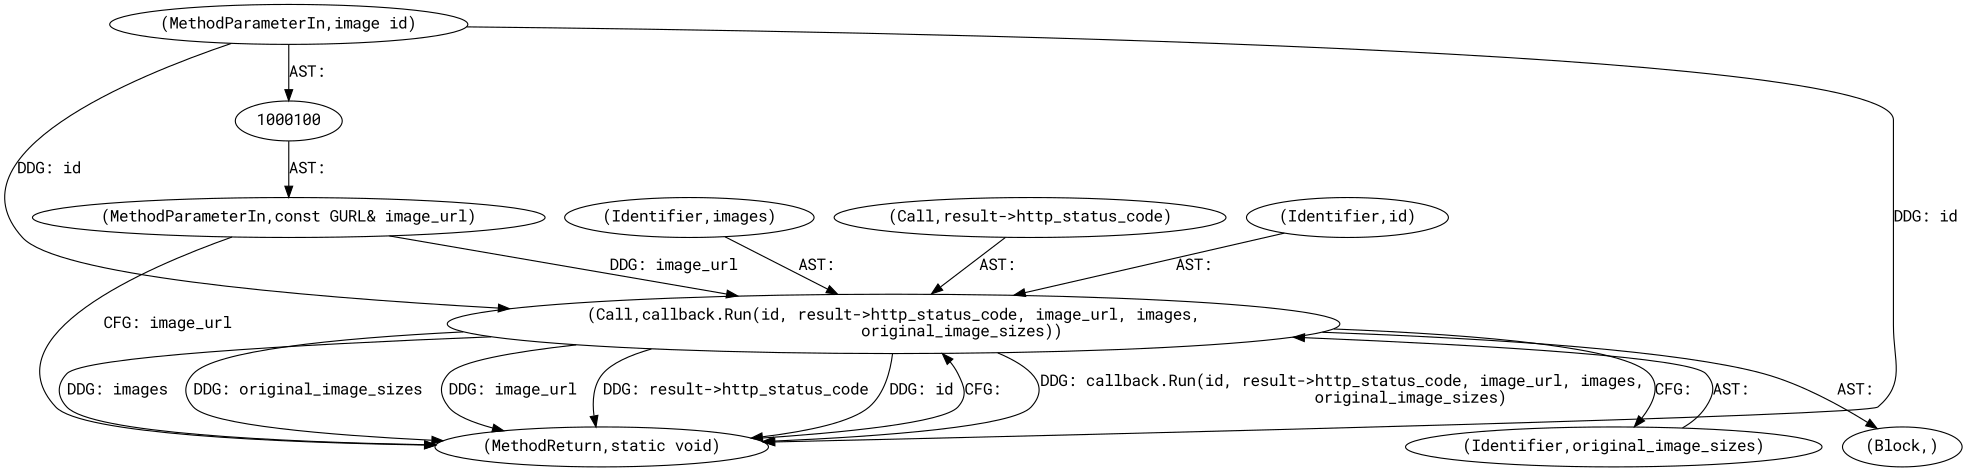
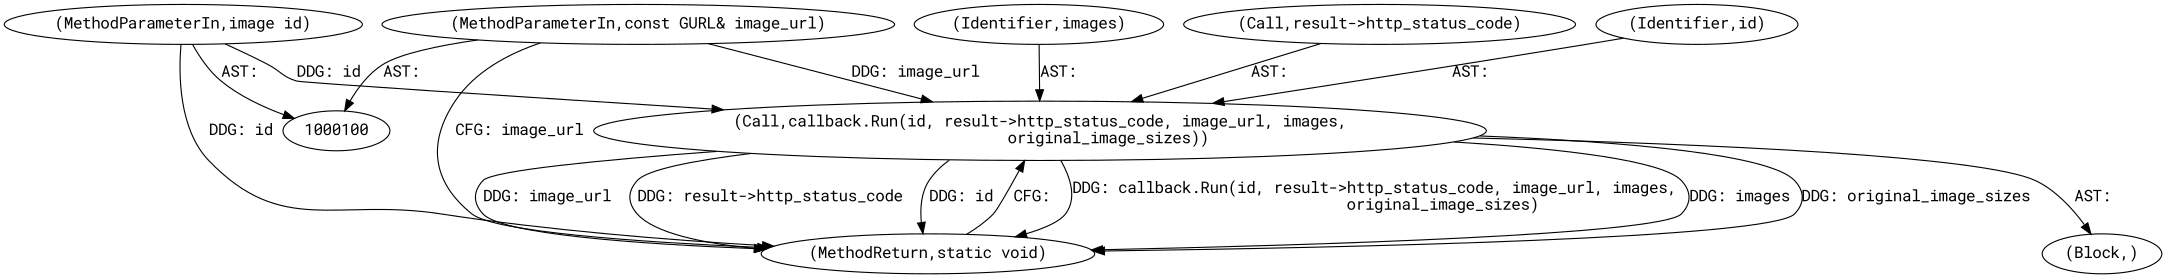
  digraph {
    fontname="Roboto Mono"
    node [fontname="Roboto Mono"]
    edge [fontname="Roboto Mono"]
    n1 [label="(Call,callback.Run(id, result->http_status_code, image_url, images,\n               original_image_sizes))"]
-   n2 [label="(Identifier,original_image_sizes)"]
    n3 [label="(Block,)"]
    n4 [label="(MethodReturn,static void)"]
    n5 [label="(MethodParameterIn,image id)"]
    1000100
    n7 [label="(MethodParameterIn,const GURL& image_url)"]
    n8 [label="(Identifier,images)"]
    n9 [label="(Call,result->http_status_code)"]
    n10 [label="(Identifier,id)"]
-   n1 -> n2 [label="CFG: "]
    n1 -> n3 [label="AST: "]
    n1 -> n4 [label="DDG: callback.Run(id, result->http_status_code, image_url, images,\n               original_image_sizes)"]
    n1 -> n4 [label="DDG: images"]
    n1 -> n4 [label="DDG: original_image_sizes"]
    n1 -> n4 [label="DDG: image_url"]
    n1 -> n4 [label="DDG: result->http_status_code"]
    n1 -> n4 [label="DDG: id"]
-   n2 -> n1 [label="AST: "]
    n4 -> n1 [label="CFG: "]
    n5 -> n1 [label="DDG: id"]
    n5 -> n4 [label="DDG: id"]
    n5 -> 1000100 [label="AST: "]
    n7 -> n1 [label="DDG: image_url"]
    n7 -> n4 [label="CFG: image_url"]
-   1000100 -> n7 [label="AST: "]
+   n7 -> 1000100 [label="AST: "]
    n8 -> n1 [label="AST: "]
    n9 -> n1 [label="AST: "]
    n10 -> n1 [label="AST: "]
  }
